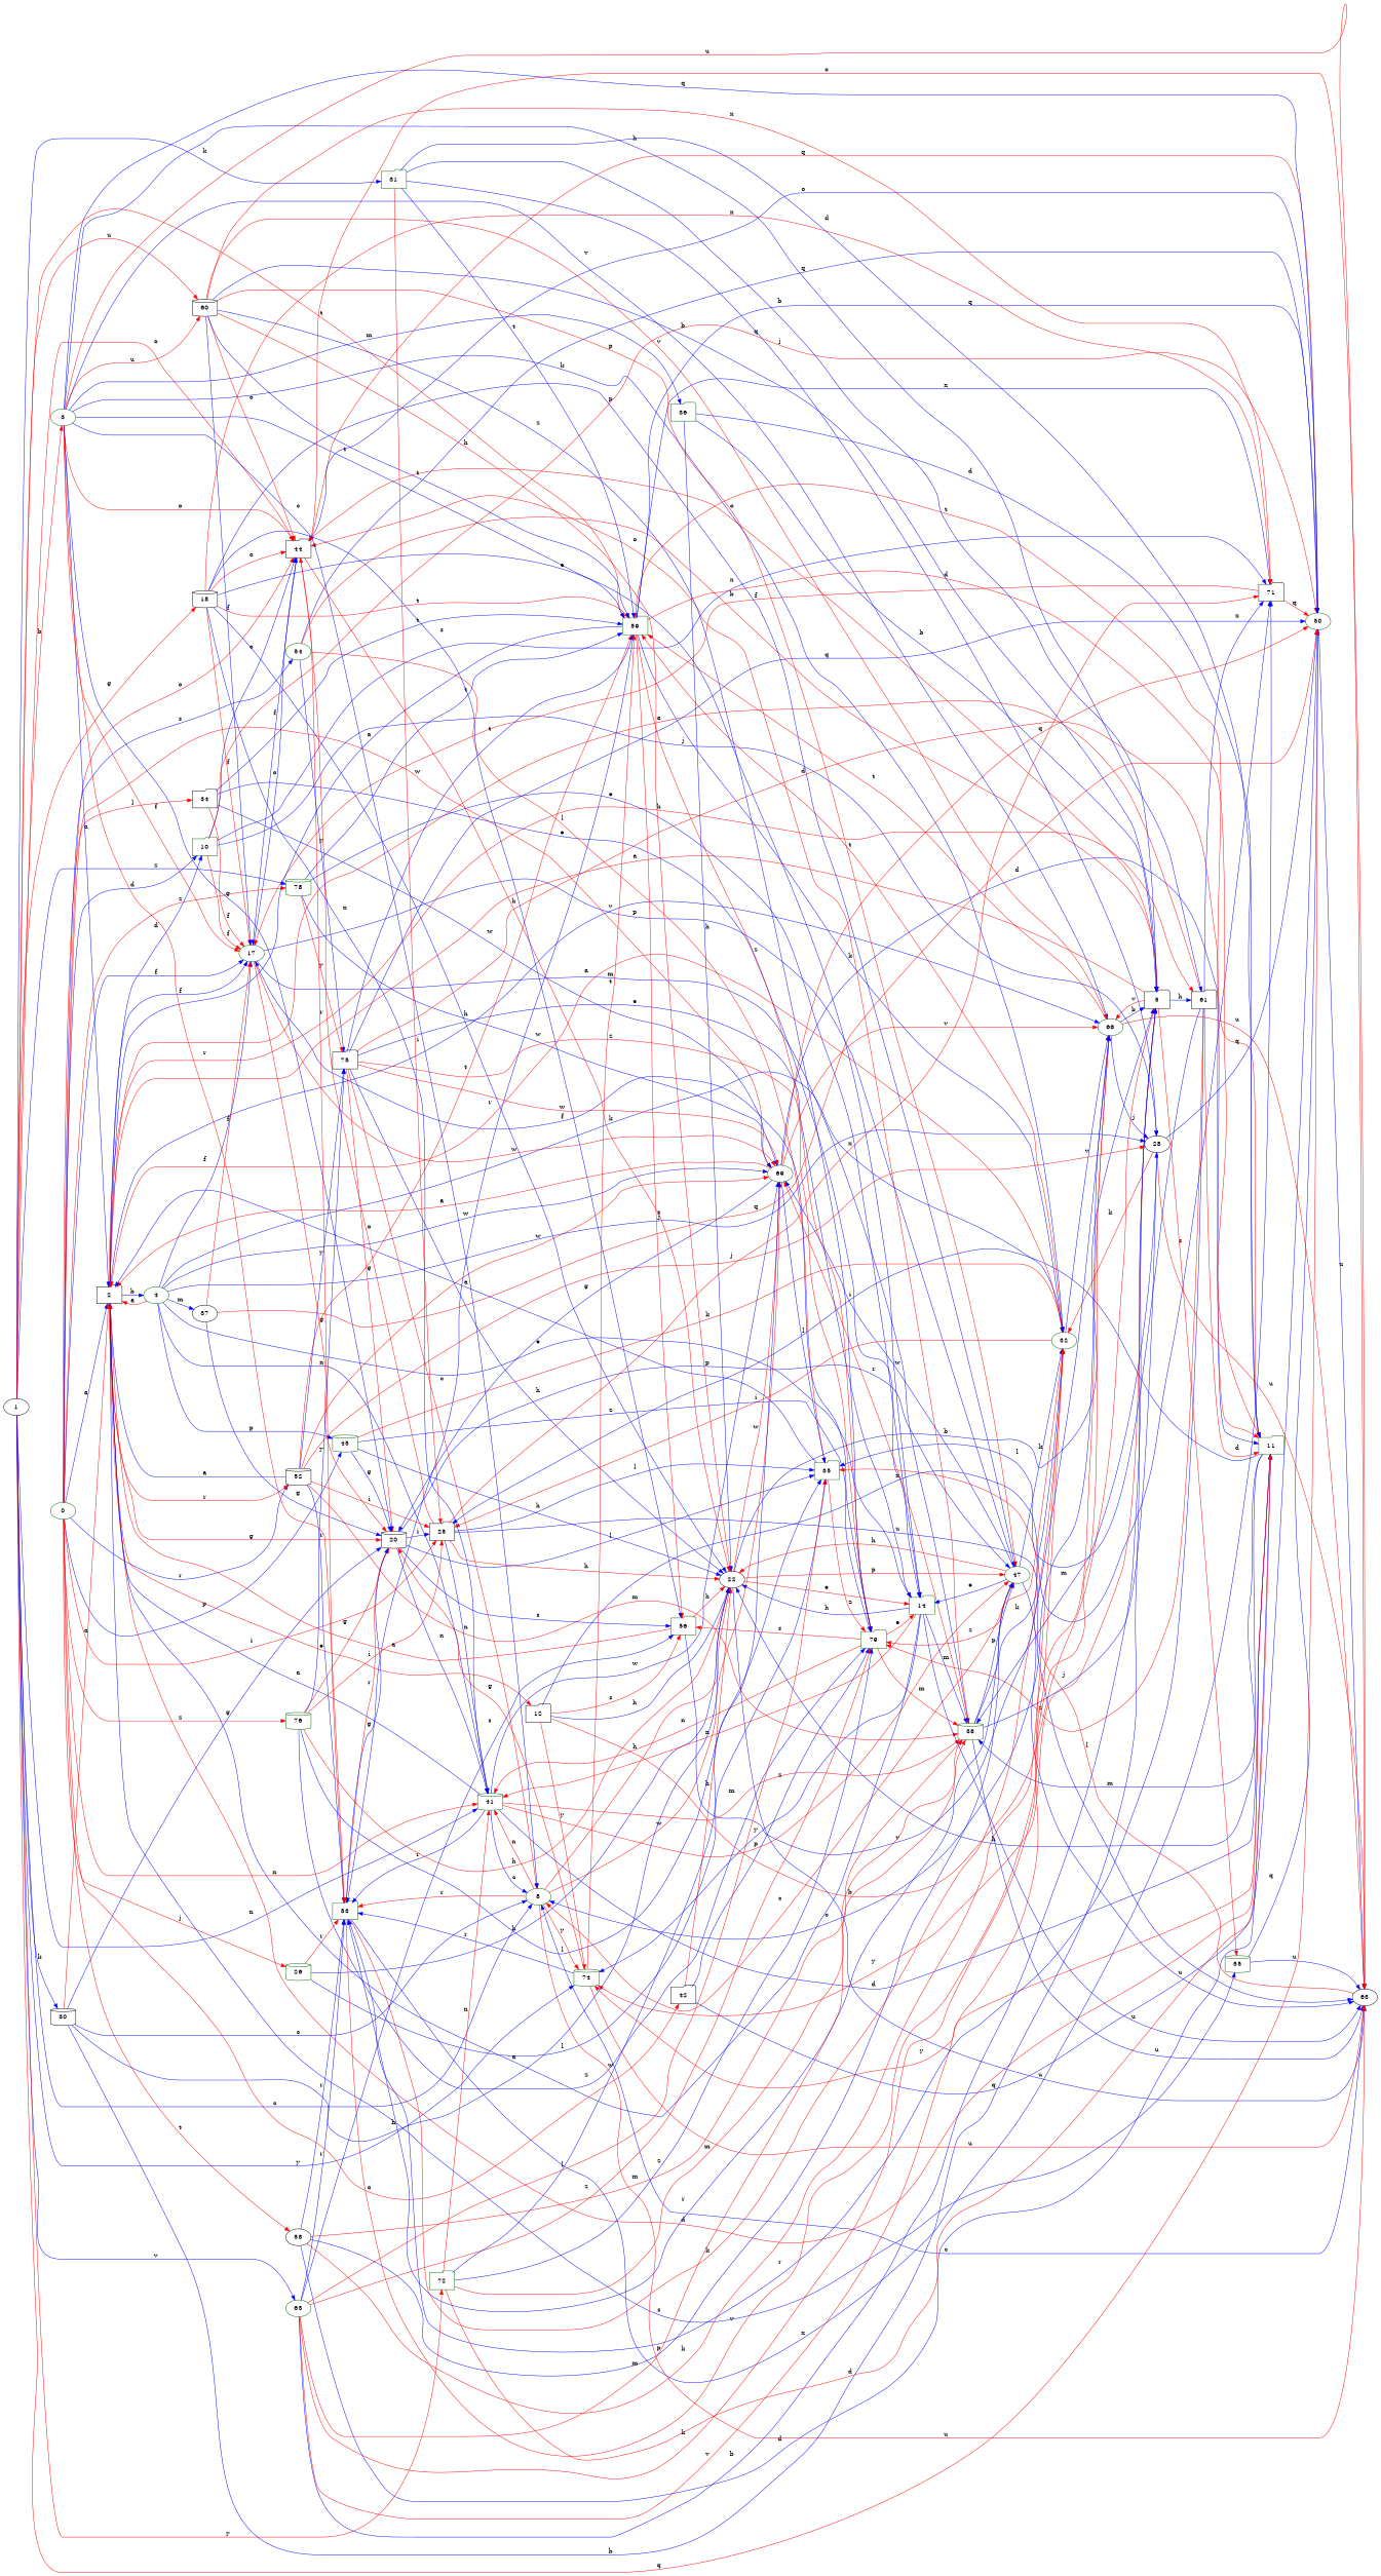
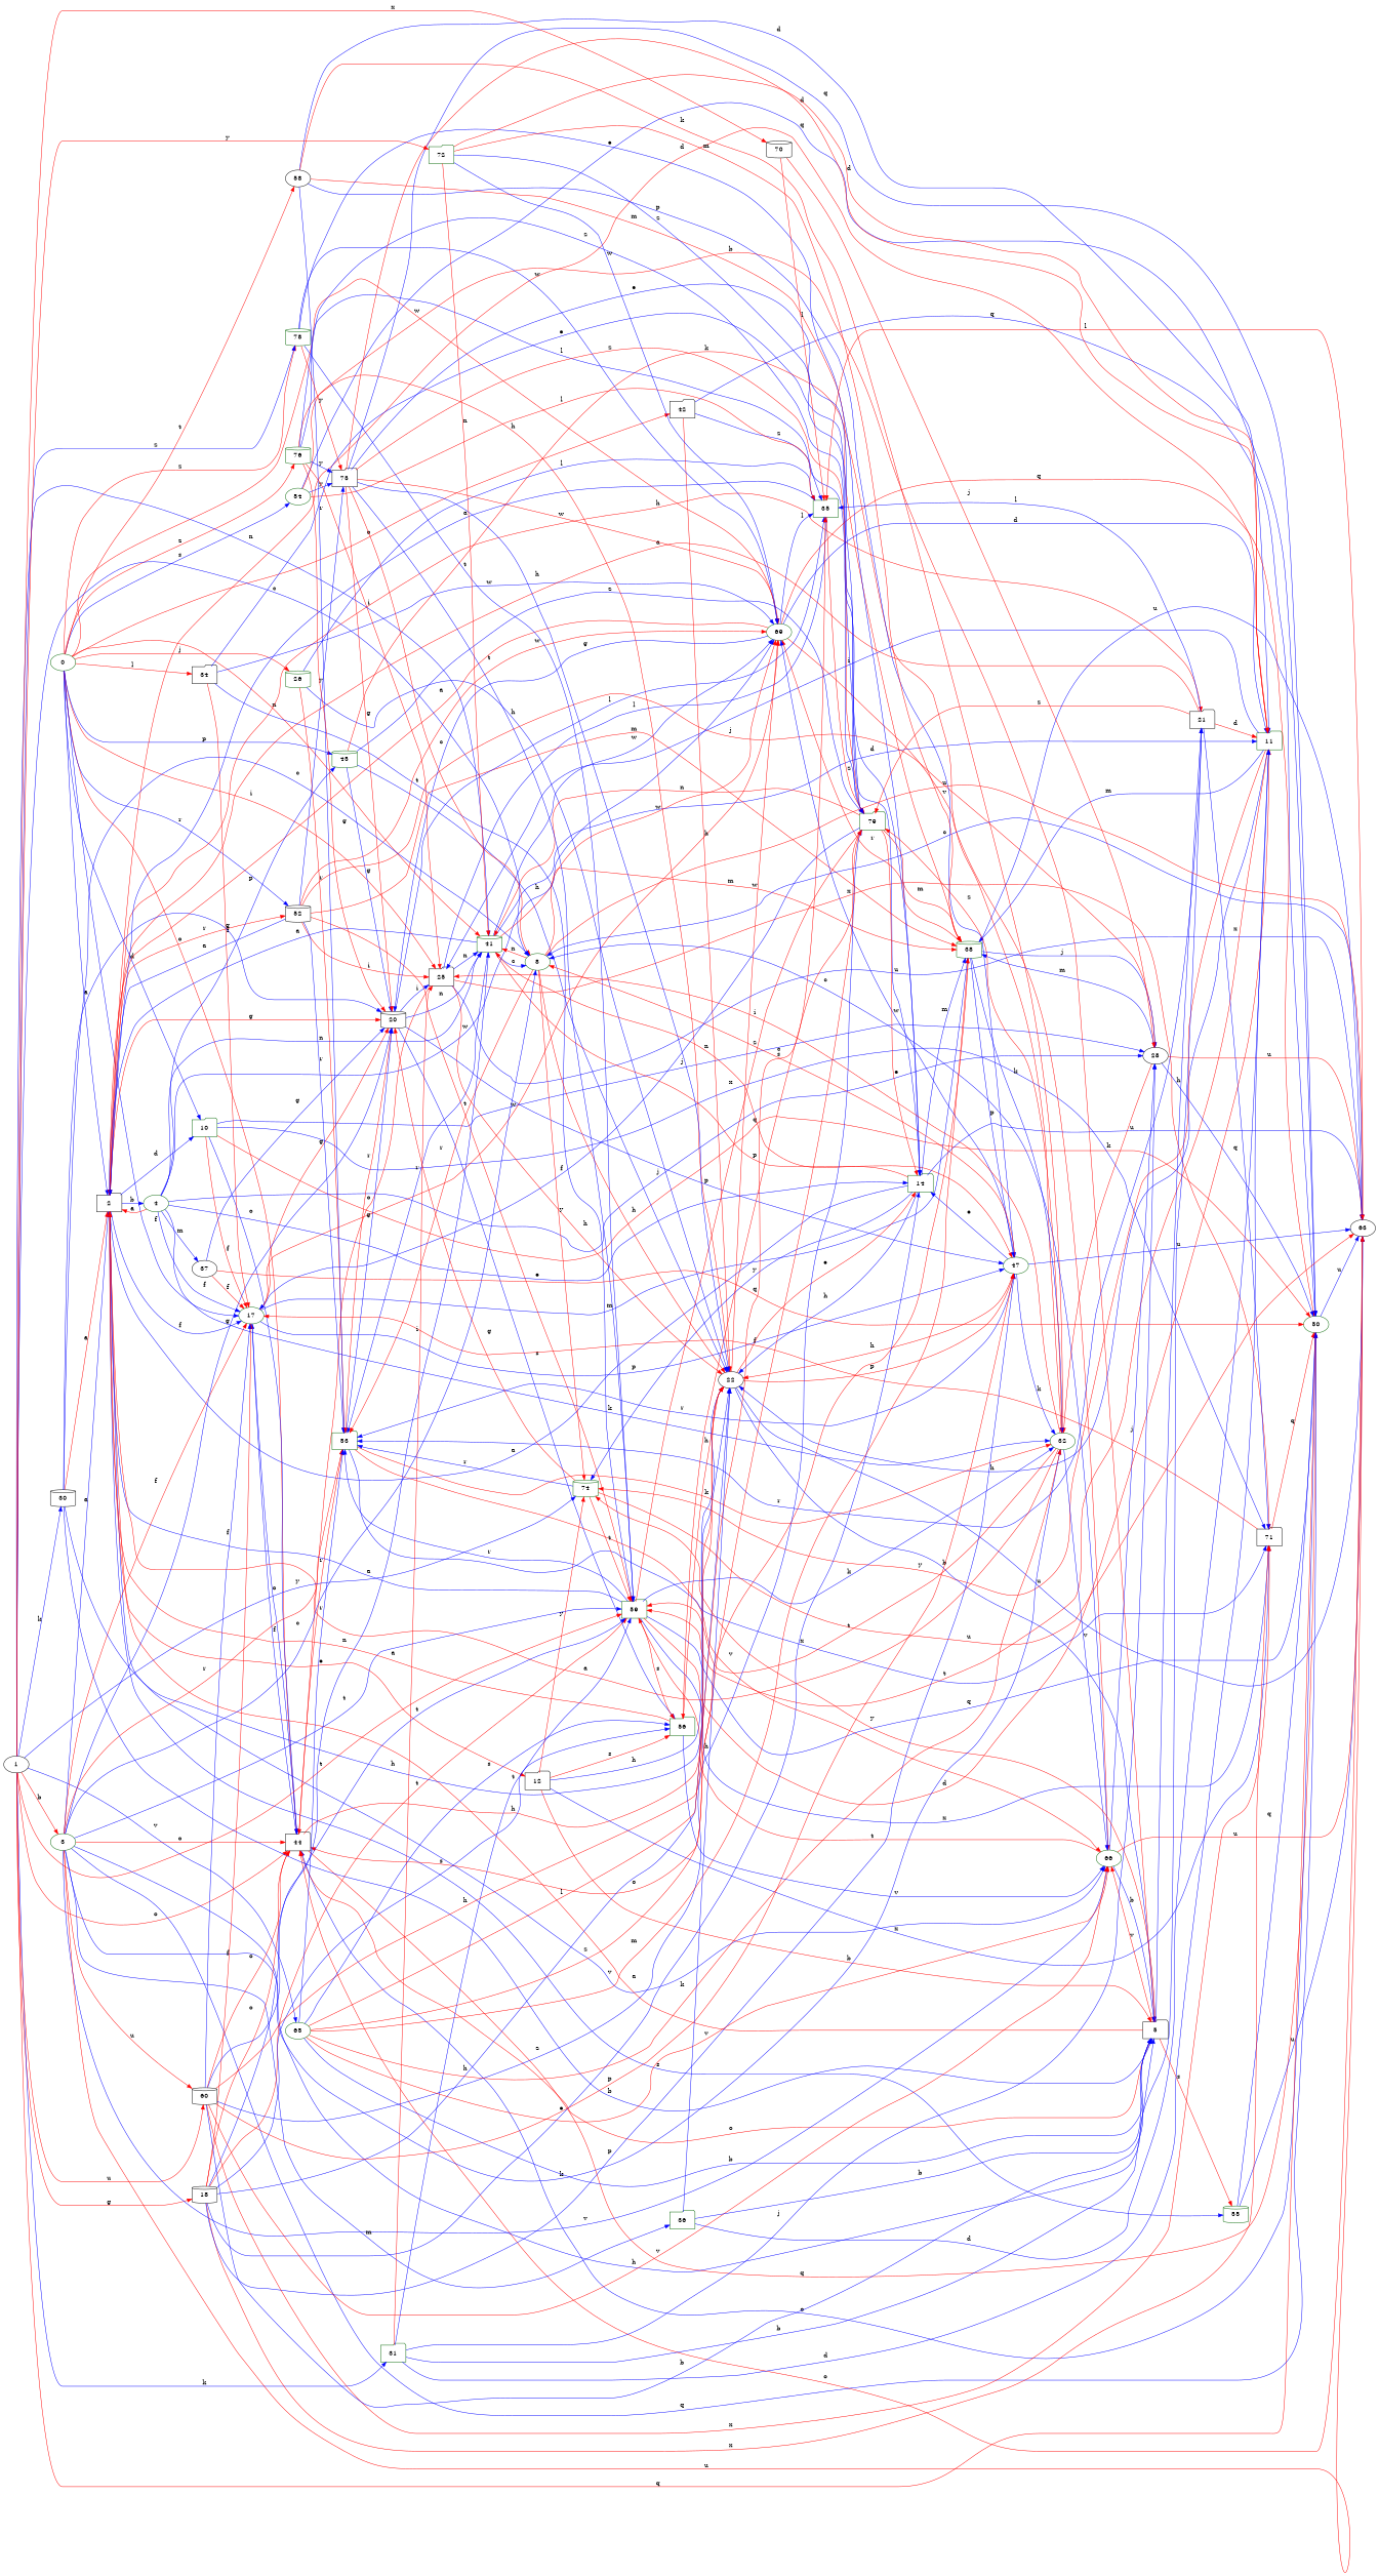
  strict digraph {
    rankdir=LR
    node [color=darkgreen shape=folder]
    edge [color=blue]
    0 [shape=ellipse]
    2 [color=black]
    10
    17 [shape=ellipse]
    25 [color=black]
    26 [shape=cylinder]
    34 [color=black]
    41 [shape=cylinder]
    42 [color=black]
    44 [color=black]
    45 [shape=cylinder]
    52 [color=black shape=cylinder]
    54 [shape=ellipse]
    58 [color=black shape=ellipse]
    69 [shape=ellipse]
    76 [shape=cylinder]
    78 [shape=cylinder]
    4 [shape=ellipse]
    11
    12 [color=black]
    20 [color=black shape=cylinder]
-   21 [color=black label=61]
+   21 [color=black]
    55 [shape=cylinder]
    66 [shape=ellipse]
    50 [shape=ellipse]
    28 [color=black shape=ellipse]
    71 [color=black]
    38 [shape=cylinder]
    47 [shape=ellipse]
    63 [color=black shape=ellipse]
    22 [color=black shape=ellipse]
    35
    53
    59
    14
    8 [shape=ellipse]
    79
    32 [shape=ellipse]
    75 [color=black]
    5 [color=black]
    1 [color=black shape=ellipse]
    3 [shape=ellipse]
    18 [color=black shape=cylinder]
    30 [color=black shape=cylinder]
    31
    60 [color=black shape=cylinder]
    65 [shape=ellipse]
+   70 [color=black shape=cylinder]
    72
    74 [shape=cylinder]
    36
    56
    37 [color=black shape=ellipse]
    0 -> 2 [label=a]
    0 -> 10 [label=d]
    0 -> 17 [label=f]
    0 -> 25 [color=red label=i]
    0 -> 26 [color=red label=j]
    0 -> 34 [color=red label=l]
    0 -> 41 [color=red label=n]
    0 -> 42 [color=red label=o]
    0 -> 44 [color=red label=o]
    0 -> 45 [label=p]
    0 -> 52 [label=r]
    0 -> 54 [label=s]
    0 -> 58 [color=red label=t]
    0 -> 69 [color=red label=w]
    0 -> 76 [color=red label=z]
    0 -> 78 [color=red label=z]
    2 -> 10 [label=d]
    2 -> 17 [label=f]
    2 -> 52 [color=red label=r]
    2 -> 4 [label=b]
    2 -> 11 [color=red label=d]
    2 -> 12 [color=red label=e]
    2 -> 20 [color=red label=g]
    2 -> 21 [color=red label=h]
    2 -> 55 [label=s]
    2 -> 66 [label=v]
    10 -> 17 [color=red label=f]
    10 -> 44 [label=o]
    10 -> 50 [color=red label=q]
    10 -> 28 [label=j]
    10 -> 71 [label=x]
    17 -> 44 [label=o]
    17 -> 69 [color=red label=w]
    17 -> 20 [color=red label=g]
    17 -> 38 [label=m]
    17 -> 47 [label=p]
    25 -> 41 [label=n]
    25 -> 44 [color=red label=o]
    25 -> 71 [color=red label=x]
    25 -> 63 [label=u]
    25 -> 22 [color=red label=h]
    25 -> 35 [label=l]
    26 -> 22 [label=h]
    26 -> 35 [label=l]
    26 -> 53 [color=red label=r]
    34 -> 17 [color=red label=f]
    34 -> 69 [label=w]
    34 -> 59 [label=t]
    34 -> 14 [label=e]
    41 -> 2 [label=a]
    41 -> 69 [label=w]
    41 -> 11 [label=d]
    41 -> 38 [color=red label=m]
    41 -> 47 [color=red label=p]
    41 -> 53 [label=r]
    41 -> 8 [label=c]
    42 -> 50 [label=q]
    42 -> 22 [color=red label=h]
    42 -> 79 [label=z]
    44 -> 17 [label=f]
    44 -> 50 [color=red label=q]
    44 -> 22 [color=red label=h]
    44 -> 53 [color=red label=r]
    45 -> 20 [label=g]
    45 -> 22 [label=h]
    45 -> 79 [label=z]
    45 -> 32 [color=red label=k]
    52 -> 2 [label=a]
    52 -> 25 [color=red label=i]
    52 -> 69 [color=red label=w]
    52 -> 28 [color=red label=j]
    52 -> 38 [color=red label=m]
    52 -> 53 [label=r]
    52 -> 59 [color=red label=t]
    52 -> 75 [label=y]
    54 -> 50 [label=q]
    54 -> 35 [color=red label=l]
    54 -> 75 [label=y]
    54 -> 5 [color=red label=b]
    58 -> 11 [label=d]
    58 -> 38 [color=red label=m]
    58 -> 47 [label=p]
    58 -> 53 [label=r]
    58 -> 32 [color=red label=k]
    69 -> 2 [color=red label=a]
    69 -> 11 [label=d]
    69 -> 20 [label=g]
    69 -> 66 [color=red label=v]
    69 -> 50 [color=red label=q]
    69 -> 35 [label=l]
    76 -> 25 [color=red label=i]
    76 -> 20 [color=red label=g]
    76 -> 22 [color=red label=h]
    76 -> 35 [label=l]
    76 -> 79 [label=z]
    76 -> 75 [label=y]
    78 -> 69 [label=w]
    78 -> 59 [label=t]
    78 -> 14 [label=e]
    78 -> 75 [color=red label=y]
    4 -> 2 [color=red label=a]
    4 -> 17 [label=f]
    4 -> 41 [label=n]
    4 -> 45 [label=p]
    4 -> 69 [label=w]
    4 -> 28 [label=j]
    4 -> 14 [label=e]
    4 -> 32 [label=k]
    4 -> 37 [label=m]
    11 -> 25 [label=i]
    11 -> 38 [label=m]
    11 -> 22 [label=h]
    11 -> 59 [color=red label=t]
    11 -> 74 [color=red label=y]
    12 -> 71 [label=x]
    12 -> 22 [label=h]
    12 -> 5 [color=red label=b]
    12 -> 74 [color=red label=y]
    12 -> 56 [color=red label=s]
    20 -> 25 [label=i]
    20 -> 41 [label=n]
    20 -> 47 [label=p]
    20 -> 35 [label=l]
    20 -> 53 [color=red label=r]
    20 -> 56 [label=s]
    21 -> 2 [color=red label=a]
    21 -> 11 [color=red label=d]
    21 -> 71 [label=x]
    21 -> 35 [label=l]
    21 -> 53 [label=r]
    21 -> 79 [color=red label=z]
    55 -> 50 [label=q]
    55 -> 63 [label=u]
    66 -> 28 [label=j]
    66 -> 63 [color=red label=u]
    66 -> 59 [color=red label=t]
    66 -> 8 [label=c]
    66 -> 5 [label=b]
    50 -> 44 [label=o]
    50 -> 63 [label=u]
    28 -> 50 [label=q]
    28 -> 38 [label=m]
    28 -> 63 [color=red label=u]
    28 -> 32 [color=red label=k]
    71 -> 17 [color=red label=f]
    71 -> 50 [color=red label=q]
    38 -> 44 [color=red label=o]
    38 -> 69 [color=red label=r]
    38 -> 28 [label=j]
    38 -> 47 [label=p]
    38 -> 63 [label=u]
    38 -> 32 [label=k]
    47 -> 69 [label=w]
    47 -> 63 [label=u]
    47 -> 22 [color=red label=h]
    47 -> 53 [label=r]
    47 -> 14 [label=e]
    47 -> 8 [color=red label=c]
    47 -> 32 [label=k]
    63 -> 44 [color=red label=o]
    63 -> 35 [color=red label=l]
    63 -> 8 [label=c]
    22 -> 69 [color=red label=w]
    22 -> 47 [color=red label=p]
    22 -> 63 [label=u]
    22 -> 14 [color=red label=e]
    22 -> 5 [label=b]
    35 -> 2 [label=a]
    35 -> 79 [color=red label=z]
    53 -> 20 [label=g]
    53 -> 66 [color=red label=v]
    53 -> 71 [label=x]
    53 -> 32 [color=red label=k]
    59 -> 2 [label=a]
    59 -> 11 [color=red label=d]
    59 -> 50 [label=q]
    59 -> 71 [label=x]
    59 -> 53 [label=r]
    59 -> 79 [color=red label=z]
    59 -> 32 [label=k]
    59 -> 56 [color=red label=s]
    14 -> 2 [label=a]
    14 -> 41 [color=red label=n]
    14 -> 38 [label=m]
    14 -> 63 [label=u]
    14 -> 22 [label=h]
    14 -> 74 [label=y]
    8 -> 41 [color=red label=n]
    8 -> 69 [color=red label=w]
    8 -> 63 [color=red label=u]
    8 -> 22 [color=red label=h]
    8 -> 53 [color=red label=r]
    8 -> 74 [color=red label=y]
    79 -> 17 [label=f]
    79 -> 41 [color=red label=n]
    79 -> 38 [color=red label=m]
    79 -> 14 [color=red label=e]
    79 -> 56 [color=red label=s]
    32 -> 2 [color=red label=a]
    32 -> 25 [color=red label=i]
    32 -> 66 [label=v]
    32 -> 59 [color=red label=t]
    32 -> 79 [color=red label=z]
    75 -> 69 [color=red label=w]
    75 -> 11 [color=red label=d]
    75 -> 20 [color=red label=g]
    75 -> 50 [label=q]
    75 -> 22 [label=h]
    75 -> 59 [label=t]
    75 -> 14 [label=e]
    75 -> 8 [color=red label=c]
    75 -> 79 [color=red label=z]
    5 -> 2 [color=red label=a]
    5 -> 44 [color=red label=o]
    5 -> 21 [label=h]
    5 -> 55 [color=red label=s]
    5 -> 66 [color=red label=v]
    5 -> 74 [color=red label=y]
    1 -> 41 [label=n]
    1 -> 44 [color=red label=o]
    1 -> 78 [label=z]
    1 -> 50 [color=red label=q]
    1 -> 59 [color=red label=t]
    1 -> 8 [label=c]
    1 -> 3 [color=red label=b]
    1 -> 18 [color=red label=g]
    1 -> 30 [label=k]
    1 -> 31 [label=k]
    1 -> 60 [color=red label=u]
    1 -> 65 [label=v]
+   1 -> 70 [color=red label=x]
    1 -> 72 [color=red label=y]
    1 -> 74 [label=y]
    3 -> 2 [label=a]
    3 -> 17 [color=red label=f]
    3 -> 44 [color=red label=o]
    3 -> 20 [label=g]
    3 -> 21 [label=h]
    3 -> 66 [label=v]
    3 -> 50 [label=q]
    3 -> 63 [color=red label=u]
    3 -> 53 [color=red label=r]
    3 -> 59 [label=t]
    3 -> 8 [label=c]
    3 -> 32 [label=k]
    3 -> 60 [color=red label=u]
    3 -> 36 [label=m]
    18 -> 17 [color=red label=f]
    18 -> 41 [label=n]
    18 -> 44 [color=red label=o]
    18 -> 71 [color=red label=x]
    18 -> 47 [label=p]
    18 -> 22 [label=h]
    18 -> 59 [color=red label=t]
    18 -> 14 [label=e]
    18 -> 56 [label=s]
    30 -> 2 [color=red label=a]
    30 -> 20 [label=g]
    30 -> 22 [label=h]
    30 -> 8 [label=c]
    30 -> 5 [label=b]
    31 -> 25 [color=red label=i]
    31 -> 11 [label=d]
    31 -> 28 [label=j]
    31 -> 59 [label=t]
    31 -> 5 [label=b]
    60 -> 17 [label=f]
    60 -> 44 [color=red label=o]
    60 -> 66 [color=red label=v]
    60 -> 71 [color=red label=x]
    60 -> 47 [color=red label=p]
    60 -> 22 [color=red label=h]
    60 -> 59 [label=t]
    60 -> 79 [label=z]
    60 -> 5 [label=b]
    65 -> 66 [color=red label=v]
    65 -> 38 [color=red label=m]
    65 -> 35 [color=red label=l]
    65 -> 53 [label=r]
    65 -> 79 [color=red label=z]
    65 -> 32 [color=red label=k]
    65 -> 5 [label=b]
    65 -> 56 [label=s]
+   70 -> 28 [color=red label=j]
+   70 -> 35 [color=red label=l]
    72 -> 41 [color=red label=n]
    72 -> 69 [label=w]
    72 -> 11 [color=red label=d]
    72 -> 38 [color=red label=m]
    72 -> 79 [label=z]
    74 -> 20 [color=red label=g]
    74 -> 63 [color=red label=u]
    74 -> 53 [label=r]
    74 -> 59 [color=red label=t]
    36 -> 11 [label=d]
    36 -> 22 [label=h]
    36 -> 5 [label=b]
    56 -> 2 [color=red label=a]
    56 -> 66 [label=v]
    56 -> 22 [color=red label=h]
    37 -> 17 [color=red label=f]
    37 -> 20 [label=g]
    37 -> 50 [color=red label=q]
  }
